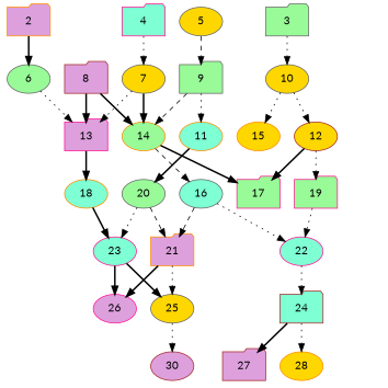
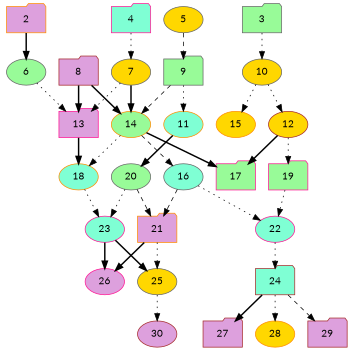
  digraph {
    fontname=Lato
    node [alpha=0.14 color=gray40 fillcolor=plum fontname=Lato shape=ellipse style=filled]
    edge [fontname=Lato style=dotted]
    8 [alpha=0.07 color=brown expect_size=42356736 shape=folder]
    13 [color=deeppink expect_size=28609536 shape=folder]
    14 [alpha=0.00 color=darkorange expect_size=6987776 fillcolor=palegreen]
    10 [alpha=0.05 expect_size=12920832 fillcolor=gold]
    12 [color=brown expect_size=45618176 fillcolor=gold]
    15 [alpha=0.02 color=darkorange expect_size=27593728 fillcolor=gold]
    18 [alpha=0.08 color=darkorange expect_size=39316480 fillcolor=aquamarine]
    17 [alpha=0.12 color=deeppink expect_size=32433152 fillcolor=palegreen shape=folder]
    16 [alpha=0.08 expect_size=24315904 fillcolor=aquamarine]
    19 [alpha=0.15 color=deeppink expect_size=8786944 fillcolor=palegreen shape=folder]
    2 [alpha=0.13 color=darkorange expect_size=42016768 shape=folder]
    6 [alpha=0.03 expect_size=16948224 fillcolor=palegreen]
    3 [alpha=0.11 expect_size=14332928 fillcolor=palegreen shape=folder]
    4 [alpha=0.09 color=deeppink expect_size=34233344 fillcolor=aquamarine shape=folder]
    7 [alpha=0.03 expect_size=51510272 fillcolor=gold]
    5 [alpha=0.19 expect_size=41672704 fillcolor=gold]
    9 [alpha=0.19 expect_size=27802624 fillcolor=palegreen shape=folder]
    11 [alpha=0.12 color=darkorange expect_size=41799680 fillcolor=aquamarine]
    20 [alpha=0.04 expect_size=6901760 fillcolor=palegreen]
    23 [alpha=0.01 color=deeppink expect_size=33906688 fillcolor=aquamarine]
    21 [alpha=0.12 color=darkorange expect_size=18880512 shape=folder]
    22 [color=deeppink expect_size=47028224 fillcolor=aquamarine]
    25 [expect_size=19690496 fillcolor=gold]
    26 [color=deeppink expect_size=24658944]
    24 [alpha=0.00 color=brown expect_size=19575808 fillcolor=aquamarine shape=folder]
    30 [alpha=0.19 color=brown expect_size=29913088]
    27 [alpha=0.13 color=brown expect_size=42900480 shape=folder]
    28 [alpha=0.07 color=darkorange expect_size=23696384 fillcolor=gold]
+   29 [alpha=0.12 color=brown expect_size=42421248 shape=folder]
    8 -> 13 [style=bold]
    8 -> 14 [style=bold]
    13 -> 18 [style=bold]
+   14 -> 18
    14 -> 17 [style=bold]
    14 -> 16 [style=dashed]
    10 -> 12
    10 -> 15
    12 -> 17 [style=bold]
    12 -> 19
-   18 -> 23 [style=bold]
+   18 -> 23
    16 -> 21 [style=dashed]
    16 -> 22
    19 -> 22
    2 -> 6 [style=bold]
    6 -> 13
    3 -> 10
    4 -> 7
    7 -> 13
    7 -> 14 [style=bold]
    5 -> 9 [style=dashed]
    9 -> 14 [style=dashed]
    9 -> 11
    11 -> 20 [style=bold]
    20 -> 23
    20 -> 21 [style=dashed]
    23 -> 25 [style=bold]
    23 -> 26 [style=bold]
    21 -> 25
    21 -> 26 [style=bold]
    22 -> 24
    25 -> 30
    24 -> 27 [style=bold]
    24 -> 28
+   24 -> 29 [style=dashed]
  }
